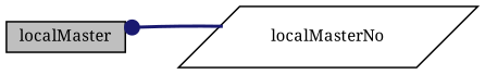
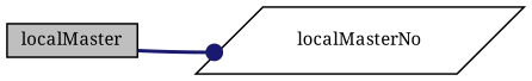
  digraph {
    rankdir=LR
    fontname="Noto Serif"
    node [color=black fontname="Noto Serif" fontsize=10 style=filled]
    n1 [fillcolor=grey75 fontcolor=black height=0.2 label=localMaster shape=box width=0.4]
    n2 [fillcolor=white height=0.2 label=localMasterNo shape=parallelogram width=0.4]
-   n2 -> n1 [color=midnightblue fontname="Noto Serif" fontsize=10 labelfontname=Helvetica labelfontsize=10 style=bold arrowhead=dot]
+   n1 -> n2 [color=midnightblue fontname="Noto Serif" fontsize=10 labelfontname=Helvetica labelfontsize=10 style=bold arrowhead=dot]
  }
